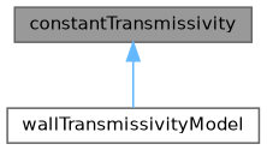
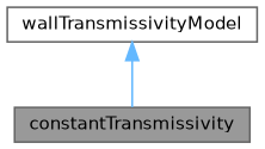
  digraph {
    node [color=gray40 fontname=Helvetica fontsize=10 shape=box style=filled]
    n1 [fillcolor=grey60 fontcolor=black height=0.2 label=constantTransmissivity width=0.4]
    n2 [fillcolor=white height=0.2 label=wallTransmissivityModel width=0.4]
-   n1 -> n2 [color=steelblue1 dir=back fontname=Helvetica fontsize=10 labelfontname=Helvetica labelfontsize=10 style=solid]
+   n2 -> n1 [color=steelblue1 dir=back fontname=Helvetica fontsize=10 labelfontname=Helvetica labelfontsize=10 style=solid]
  }
